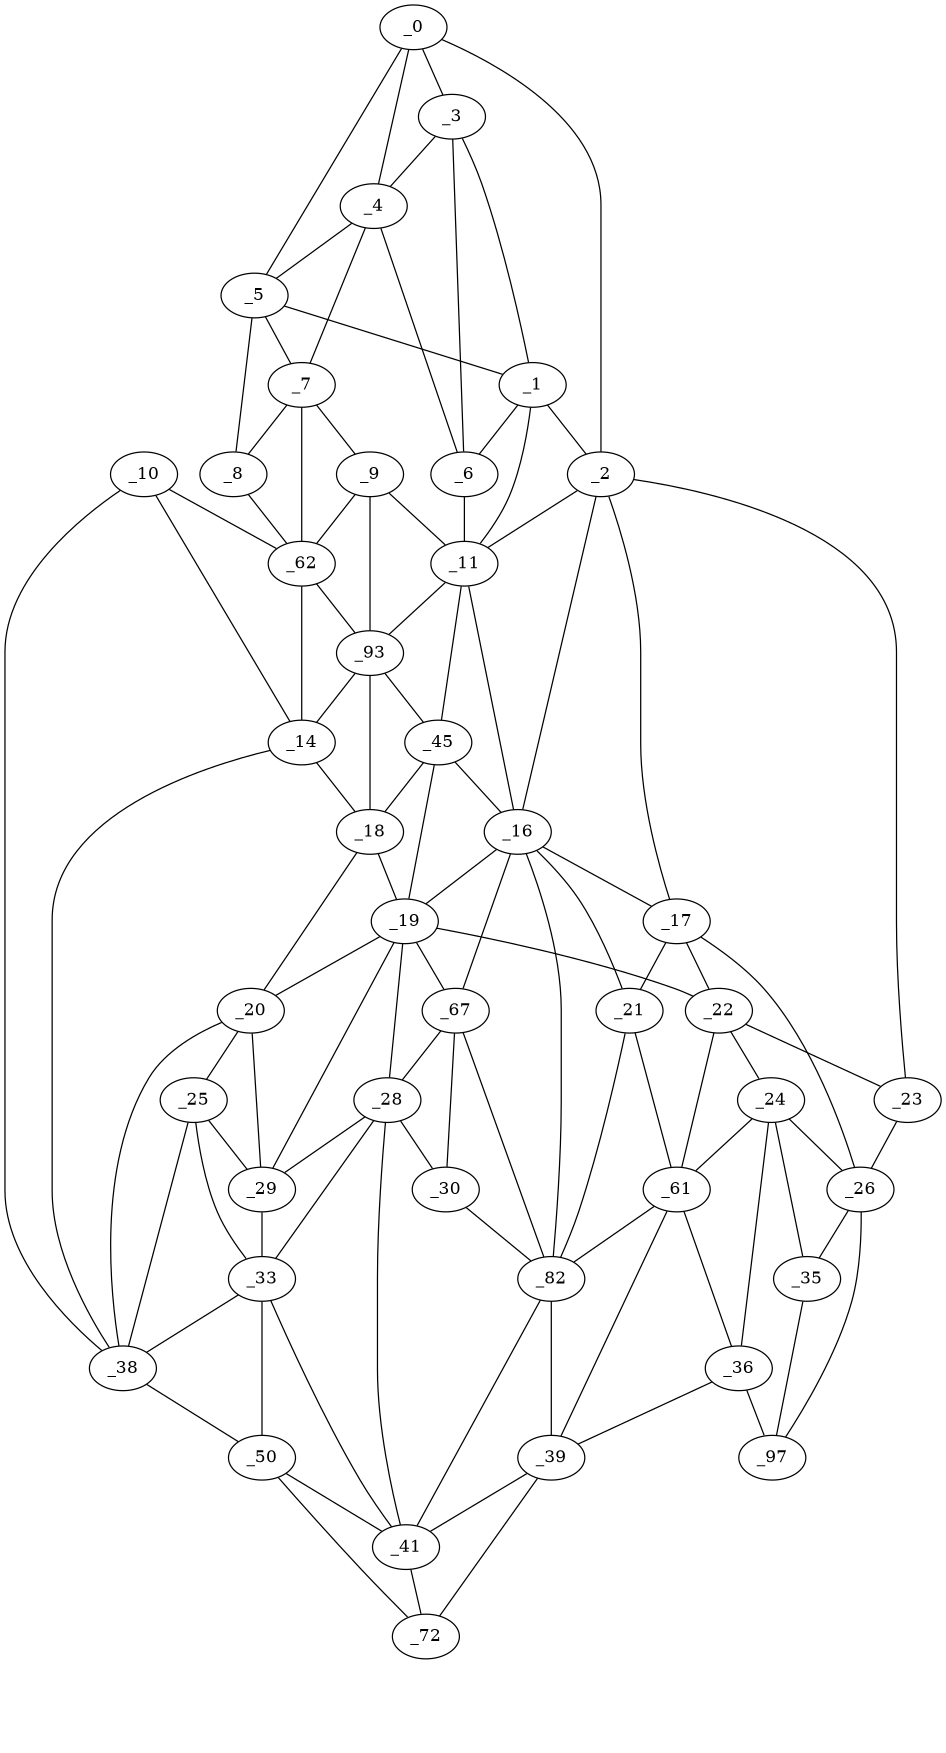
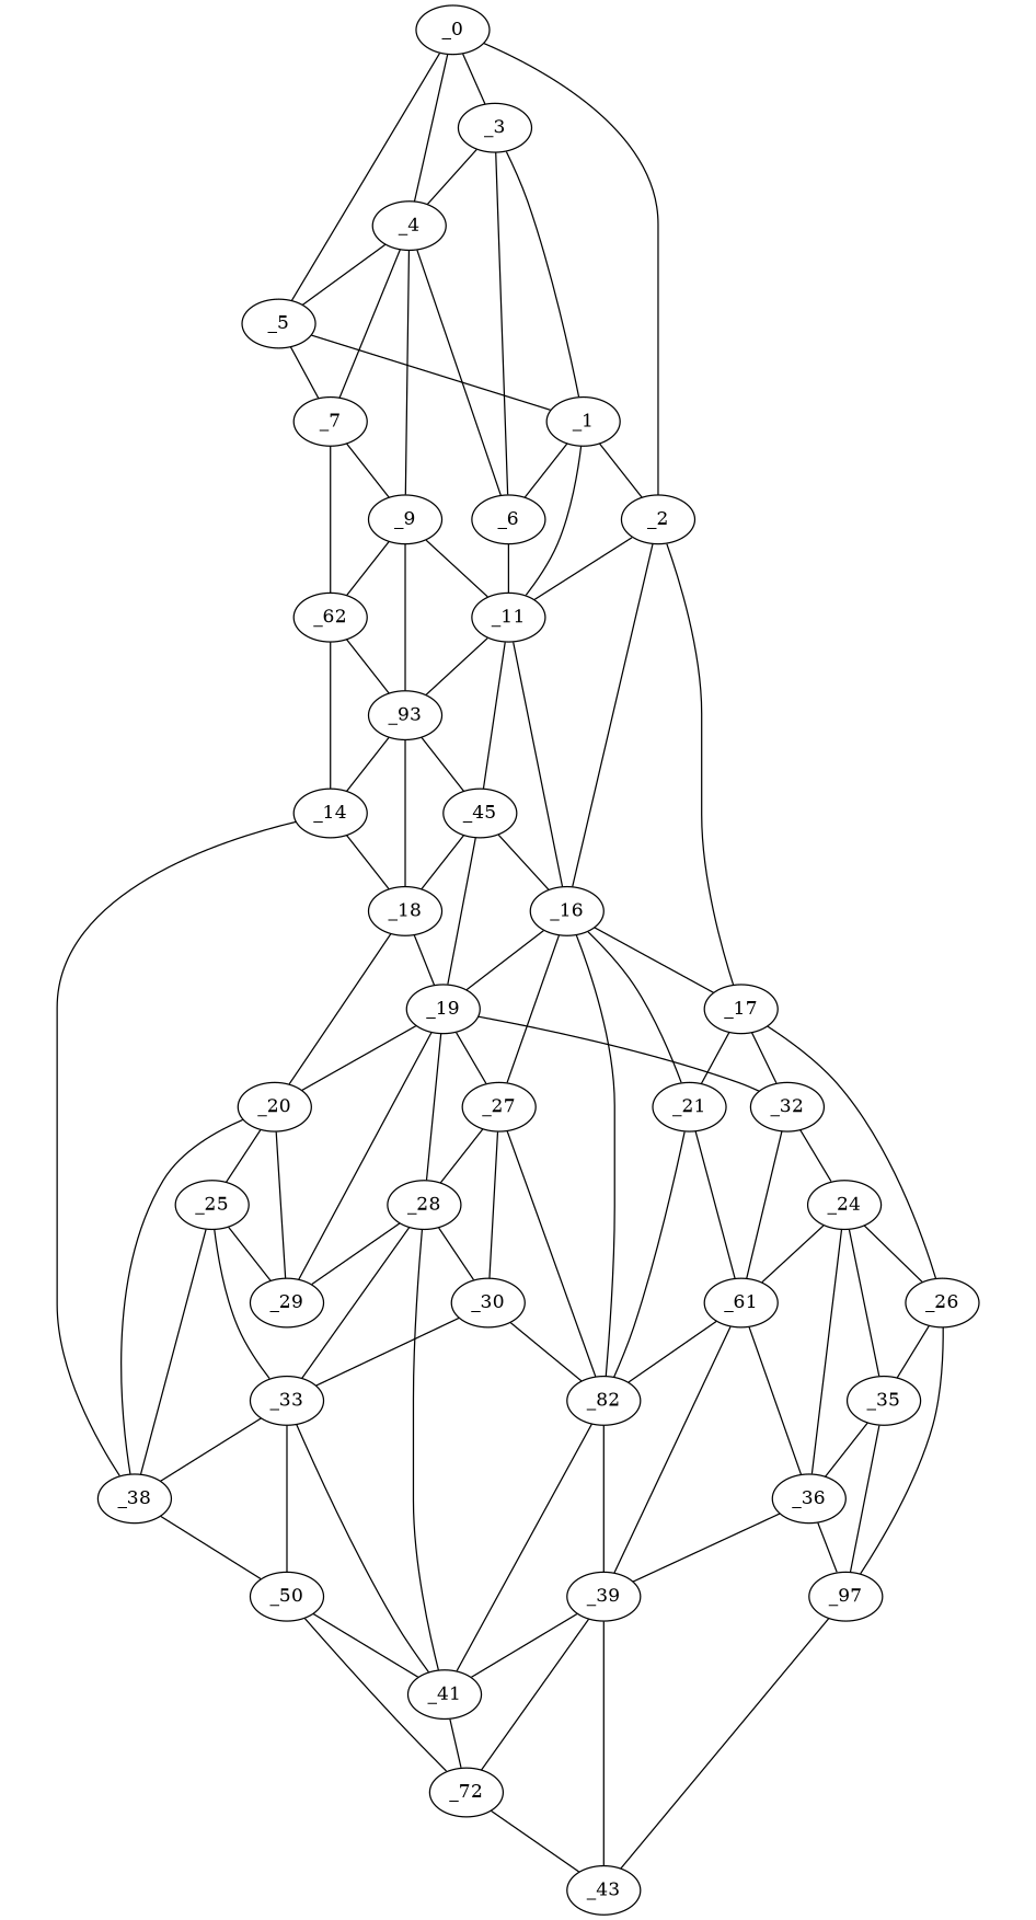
  graph {
    node [x=11 y=87]
    edge [valence=2]
    _0 [x=8 y=93]
    _2 [y=64]
    _3 [y=89]
    _4 [x=17 y=97]
    _5 [x=18 y=108]
    _1 [x=10 y=76]
    _6 [x=23 y=91]
    _11 [x=38]
    _16 [x=63 y=47]
    _17 [x=65 y=38]
-   _23 [x=86 y=3]
    _7 [x=25 y=110]
    _9 [x=30 y=95]
-   _8 [x=26 y=120]
    n15 [label=_93 x=49 y=109]
    n16 [label=_45 x=52]
    _19 [x=77 y=76]
    _21 [x=80 y=31]
-   _27 [x=89 y=61 label=_67]
+   _27 [x=89 y=61]
    n20 [label=_82 x=95 y=45]
-   _22 [x=84 y=23]
+   _22 [x=84 y=23 label=_32]
    _26 [x=89 y=2]
    n23 [label=_62 x=38 y=112]
    _14 [x=49 y=112]
    _18 [x=65 y=102]
    _20 [x=78 y=100]
    _29 [x=92]
    _28 [x=91 y=77]
    n29 [label=_61 x=94 y=31]
    _30 [x=93 y=60]
    _41 [x=118 y=56]
    _39 [x=111 y=39]
    _24 [x=88 y=15]
    _36 [x=105 y=22]
    _35 [x=100 y=11]
    n36 [label=_97 x=109 y=9]
-   _10 [x=33 y=125]
    _38 [x=109 y=104]
    n39 [label=_50 x=114 y=97]
    _25 [x=88 y=98]
    n41 [label=_72 x=123 y=50]
    _33 [x=95 y=86]
+   _43 [x=124 y=44]
    _0 -- _2 [valence=1]
    _0 -- _3
    _0 -- _4 [valence=1]
    _0 -- _5 [valence=1]
    _2 -- _11
    _2 -- _16
    _2 -- _17
-   _2 -- _23 [valence=1]
    _3 -- _4
    _3 -- _6
    _4 -- _5 [valence=1]
    _4 -- _6 [valence=1]
    _4 -- _7 [valence=1]
+   _4 -- _9
    _5 -- _1
    _5 -- _7
-   _5 -- _8 [valence=1]
    _1 -- _2 [valence=1]
    _1 -- _3
    _1 -- _6 [valence=1]
    _1 -- _11 [valence=1]
    _6 -- _11
    _11 -- _16
    _11 -- n15
    _11 -- n16 [valence=1]
    _16 -- _17
    _16 -- _19
    _16 -- _21 [valence=1]
    _16 -- _27
    _16 -- n20 [valence=1]
    _17 -- _21 [valence=1]
    _17 -- _22
    _17 -- _26
-   _23 -- _26 [valence=1]
    _7 -- _9
-   _7 -- _8 [valence=1]
    _7 -- n23 [valence=1]
    _9 -- _11 [valence=1]
    _9 -- n15
    _9 -- n23
-   _8 -- n23
    n15 -- n16
    n15 -- _14
    n15 -- _18 [valence=1]
    n16 -- _16
    n16 -- _19
    n16 -- _18
    _19 -- _27
    _19 -- _22
    _19 -- _20 [valence=1]
    _19 -- _29
    _19 -- _28
    _21 -- n20
    _21 -- n29 [valence=1]
    _27 -- n20
    _27 -- _28
    _27 -- _30 [valence=1]
    n20 -- _41
    n20 -- _39 [valence=1]
-   _22 -- _23 [valence=1]
    _22 -- n29
    _22 -- _24
    _26 -- _35 [valence=1]
    _26 -- n36 [valence=1]
    n23 -- n15 [valence=1]
    n23 -- _14 [valence=1]
    _14 -- _18
    _14 -- _38 [valence=1]
    _18 -- _19
    _18 -- _20
    _20 -- _29 [valence=1]
    _20 -- _38
    _20 -- _25
-   _29 -- _33
+   _30 -- _33
    _28 -- _29 [valence=1]
    _28 -- _30 [valence=1]
    _28 -- _41
    _28 -- _33
    n29 -- n20
    n29 -- _39 [valence=1]
    n29 -- _36
    _30 -- n20
    _41 -- n41
    _39 -- _41
    _39 -- n41 [valence=1]
+   _39 -- _43
    _24 -- _26
    _24 -- n29
    _24 -- _36
    _24 -- _35
    _36 -- _39
    _36 -- n36
+   _35 -- _36
    _35 -- n36 [valence=1]
-   _10 -- n23 [valence=1]
-   _10 -- _14
-   _10 -- _38 [valence=1]
+   n36 -- _43 [valence=1]
    _38 -- n39 [valence=1]
    n39 -- _41 [valence=1]
    n39 -- n41 [valence=1]
    _25 -- _29 [valence=1]
    _25 -- _38 [valence=1]
    _25 -- _33
+   n41 -- _43 [valence=1]
    _33 -- _41
    _33 -- _38
    _33 -- n39
  }
